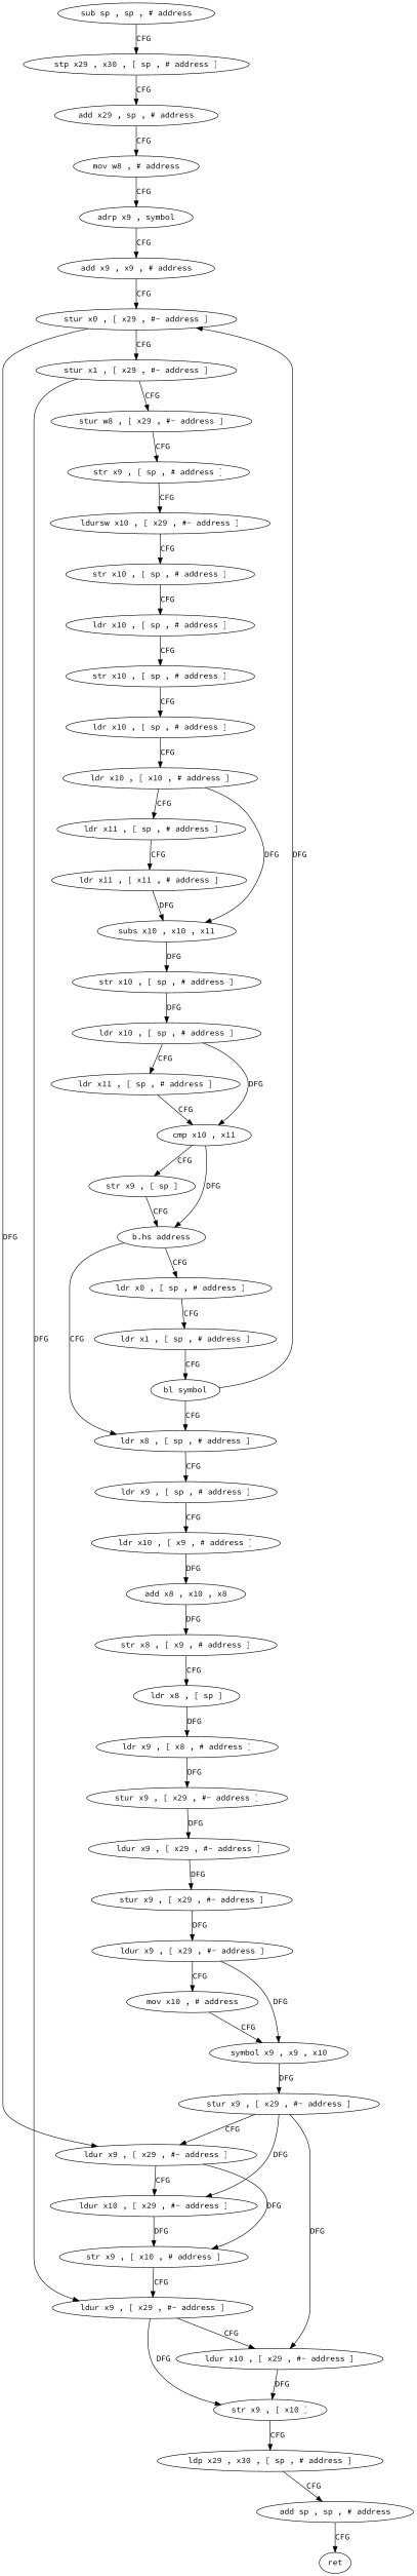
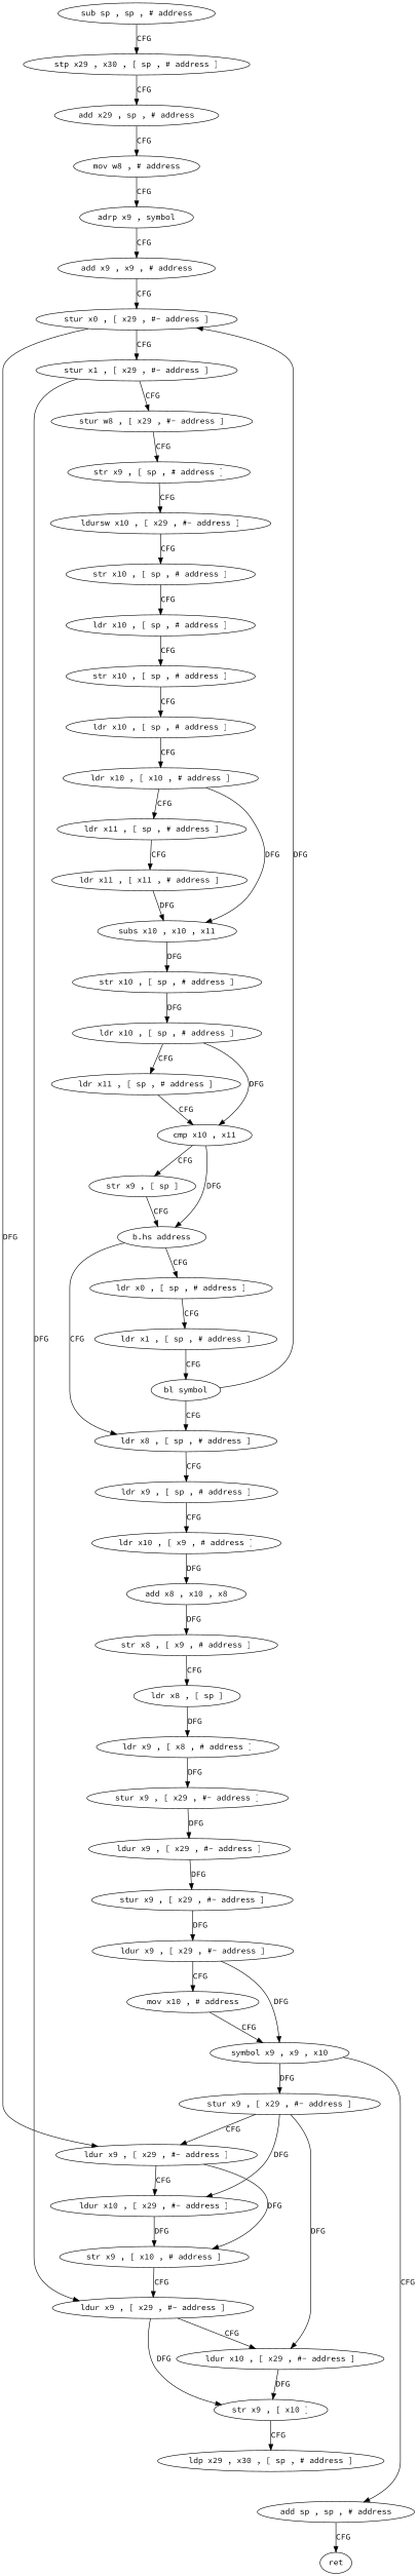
  digraph {
    fontname="Source Code Pro"
    node [fontname="Source Code Pro"]
    edge [fontname="Source Code Pro"]
    n1 [label="sub sp , sp , # address"]
    n2 [label="stp x29 , x30 , [ sp , # address ]"]
    n3 [label="add x29 , sp , # address"]
    n4 [label="mov w8 , # address"]
    n5 [label="adrp x9 , symbol"]
    n6 [label="add x9 , x9 , # address"]
    n7 [label="stur x0 , [ x29 , #- address ]"]
    n8 [label="stur x1 , [ x29 , #- address ]"]
    n9 [label="ldur x9 , [ x29 , #- address ]"]
    n10 [label="stur w8 , [ x29 , #- address ]"]
    n11 [label="ldur x9 , [ x29 , #- address ]"]
    n12 [label="ldur x10 , [ x29 , #- address ]"]
    n13 [label="str x9 , [ x10 , # address ]"]
    n14 [label="str x9 , [ sp , # address ]"]
    n15 [label="ldur x10 , [ x29 , #- address ]"]
    n16 [label="str x9 , [ x10 ]"]
    n17 [label="ldursw x10 , [ x29 , #- address ]"]
    n18 [label="str x10 , [ sp , # address ]"]
    n19 [label="ldr x10 , [ sp , # address ]"]
    n20 [label="str x10 , [ sp , # address ]"]
    n21 [label="ldr x10 , [ sp , # address ]"]
    n22 [label="ldr x10 , [ x10 , # address ]"]
    n23 [label="ldr x11 , [ sp , # address ]"]
    n24 [label="subs x10 , x10 , x11"]
    n25 [label="ldr x11 , [ x11 , # address ]"]
    n26 [label="str x10 , [ sp , # address ]"]
    n27 [label="ldr x10 , [ sp , # address ]"]
    n28 [label="ldr x11 , [ sp , # address ]"]
    n29 [label="cmp x10 , x11"]
    n30 [label="str x9 , [ sp ]"]
    n31 [label="b.hs address"]
    n32 [label="ldr x8 , [ sp , # address ]"]
    n33 [label="ldr x0 , [ sp , # address ]"]
    n34 [label="ldr x9 , [ sp , # address ]"]
    n35 [label="ldr x1 , [ sp , # address ]"]
    n36 [label="ldr x10 , [ x9 , # address ]"]
    n37 [label="bl symbol"]
    n38 [label="add x8 , x10 , x8"]
    n39 [label="str x8 , [ x9 , # address ]"]
    n40 [label="ldr x8 , [ sp ]"]
    n41 [label="ldr x9 , [ x8 , # address ]"]
    n42 [label="stur x9 , [ x29 , #- address ]"]
    n43 [label="ldur x9 , [ x29 , #- address ]"]
    n44 [label="stur x9 , [ x29 , #- address ]"]
    n45 [label="ldur x9 , [ x29 , #- address ]"]
    n46 [label="mov x10 , # address"]
    n47 [label="symbol x9 , x9 , x10"]
    n48 [label="stur x9 , [ x29 , #- address ]"]
    n49 [label="ldp x29 , x30 , [ sp , # address ]"]
    n50 [label="add sp , sp , # address"]
    n51 [label=ret]
    n1 -> n2 [label=CFG]
    n2 -> n3 [label=CFG]
    n3 -> n4 [label=CFG]
    n4 -> n5 [label=CFG]
    n5 -> n6 [label=CFG]
    n6 -> n7 [label=CFG]
    n7 -> n8 [label=CFG]
    n7 -> n9 [label=DFG]
    n8 -> n10 [label=CFG]
    n8 -> n11 [label=DFG]
    n9 -> n12 [label=CFG]
    n9 -> n13 [label=DFG]
    n10 -> n14 [label=CFG]
    n11 -> n15 [label=CFG]
    n11 -> n16 [label=DFG]
    n12 -> n13 [label=DFG]
    n13 -> n11 [label=CFG]
    n14 -> n17 [label=CFG]
    n15 -> n16 [label=DFG]
    n16 -> n49 [label=CFG]
    n17 -> n18 [label=CFG]
    n18 -> n19 [label=CFG]
    n19 -> n20 [label=CFG]
    n20 -> n21 [label=CFG]
    n21 -> n22 [label=CFG]
    n22 -> n23 [label=CFG]
    n22 -> n24 [label=DFG]
    n23 -> n25 [label=CFG]
    n24 -> n26 [label=DFG]
    n25 -> n24 [label=DFG]
    n26 -> n27 [label=DFG]
    n27 -> n28 [label=CFG]
    n27 -> n29 [label=DFG]
    n28 -> n29 [label=CFG]
    n29 -> n30 [label=CFG]
    n29 -> n31 [label=DFG]
    n30 -> n31 [label=CFG]
    n31 -> n32 [label=CFG]
    n31 -> n33 [label=CFG]
    n32 -> n34 [label=CFG]
    n33 -> n35 [label=CFG]
    n34 -> n36 [label=CFG]
    n35 -> n37 [label=CFG]
    n36 -> n38 [label=DFG]
    n37 -> n7 [label=DFG]
    n37 -> n32 [label=CFG]
    n38 -> n39 [label=DFG]
    n39 -> n40 [label=CFG]
    n40 -> n41 [label=DFG]
    n41 -> n42 [label=DFG]
    n42 -> n43 [label=DFG]
    n43 -> n44 [label=DFG]
    n44 -> n45 [label=DFG]
    n45 -> n46 [label=CFG]
    n45 -> n47 [label=DFG]
    n46 -> n47 [label=CFG]
    n47 -> n48 [label=DFG]
    n48 -> n9 [label=CFG]
    n48 -> n12 [label=DFG]
    n48 -> n15 [label=DFG]
-   n49 -> n50 [label=CFG]
+   n47 -> n50 [label=CFG]
    n50 -> n51 [label=CFG]
  }
